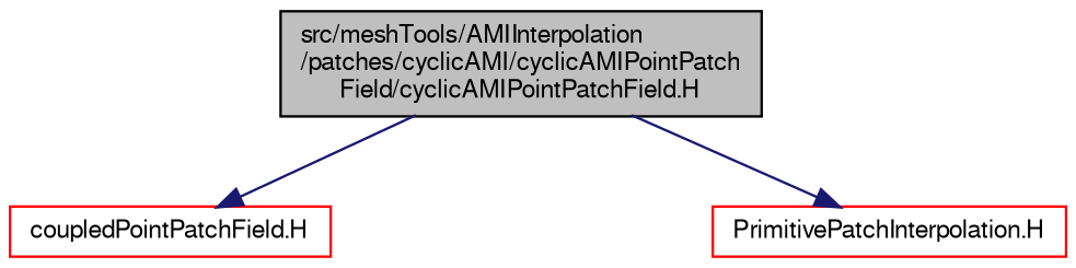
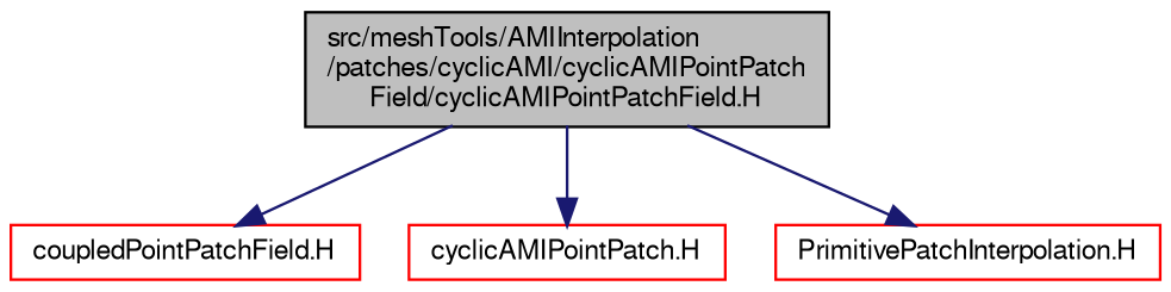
  digraph {
    node [color=red fontname=FreeSans fontsize=10 shape=record]
    edge [color=midnightblue fontname=FreeSans fontsize=10 labelfontname=FreeSans labelfontsize=10 style=solid]
    n1 [color=black fillcolor=grey75 fontcolor=black height=0.2 label="src/meshTools/AMIInterpolation\l/patches/cyclicAMI/cyclicAMIPointPatch\lField/cyclicAMIPointPatchField.H" style=filled width=0.4]
    n2 [height=0.2 label="coupledPointPatchField.H" width=0.4]
+   n3 [height=0.2 label="cyclicAMIPointPatch.H" width=0.4]
    n4 [height=0.2 label="PrimitivePatchInterpolation.H" width=0.4]
    n1 -> n2
+   n1 -> n3
    n1 -> n4
  }
